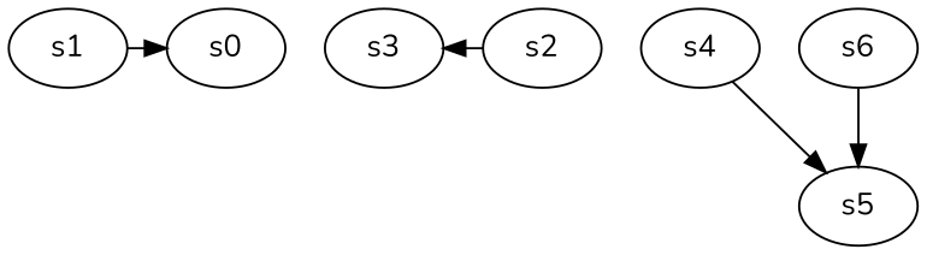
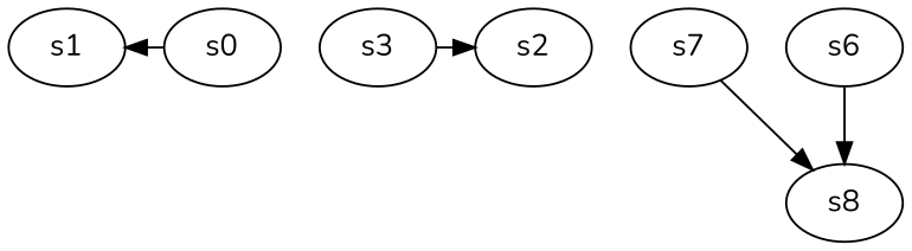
  digraph {
    fontname=Nunito
    node [fontname=Nunito player=0]
    edge [fontname=Nunito]
    s1 [player=1]
    s0
    s3 [player=1]
    s2
-   s5 [player=1]
-   s4
+   s5 [player=1 label=s8]
+   s4 [label=s7]
    s6
-   s1 -> s0 [constraint="time % 5 == 1"]
-   s2 -> s3 [constraint="time == 3 || time == 5 || time == 12 || time == 16"]
+   s0 -> s1 [constraint="time % 5 == 1"]
+   s3 -> s2 [constraint="time == 3 || time == 5 || time == 12 || time == 16"]
    s4 -> s5 [constraint="time % 4 == 3"]
    s6 -> s5
  }
